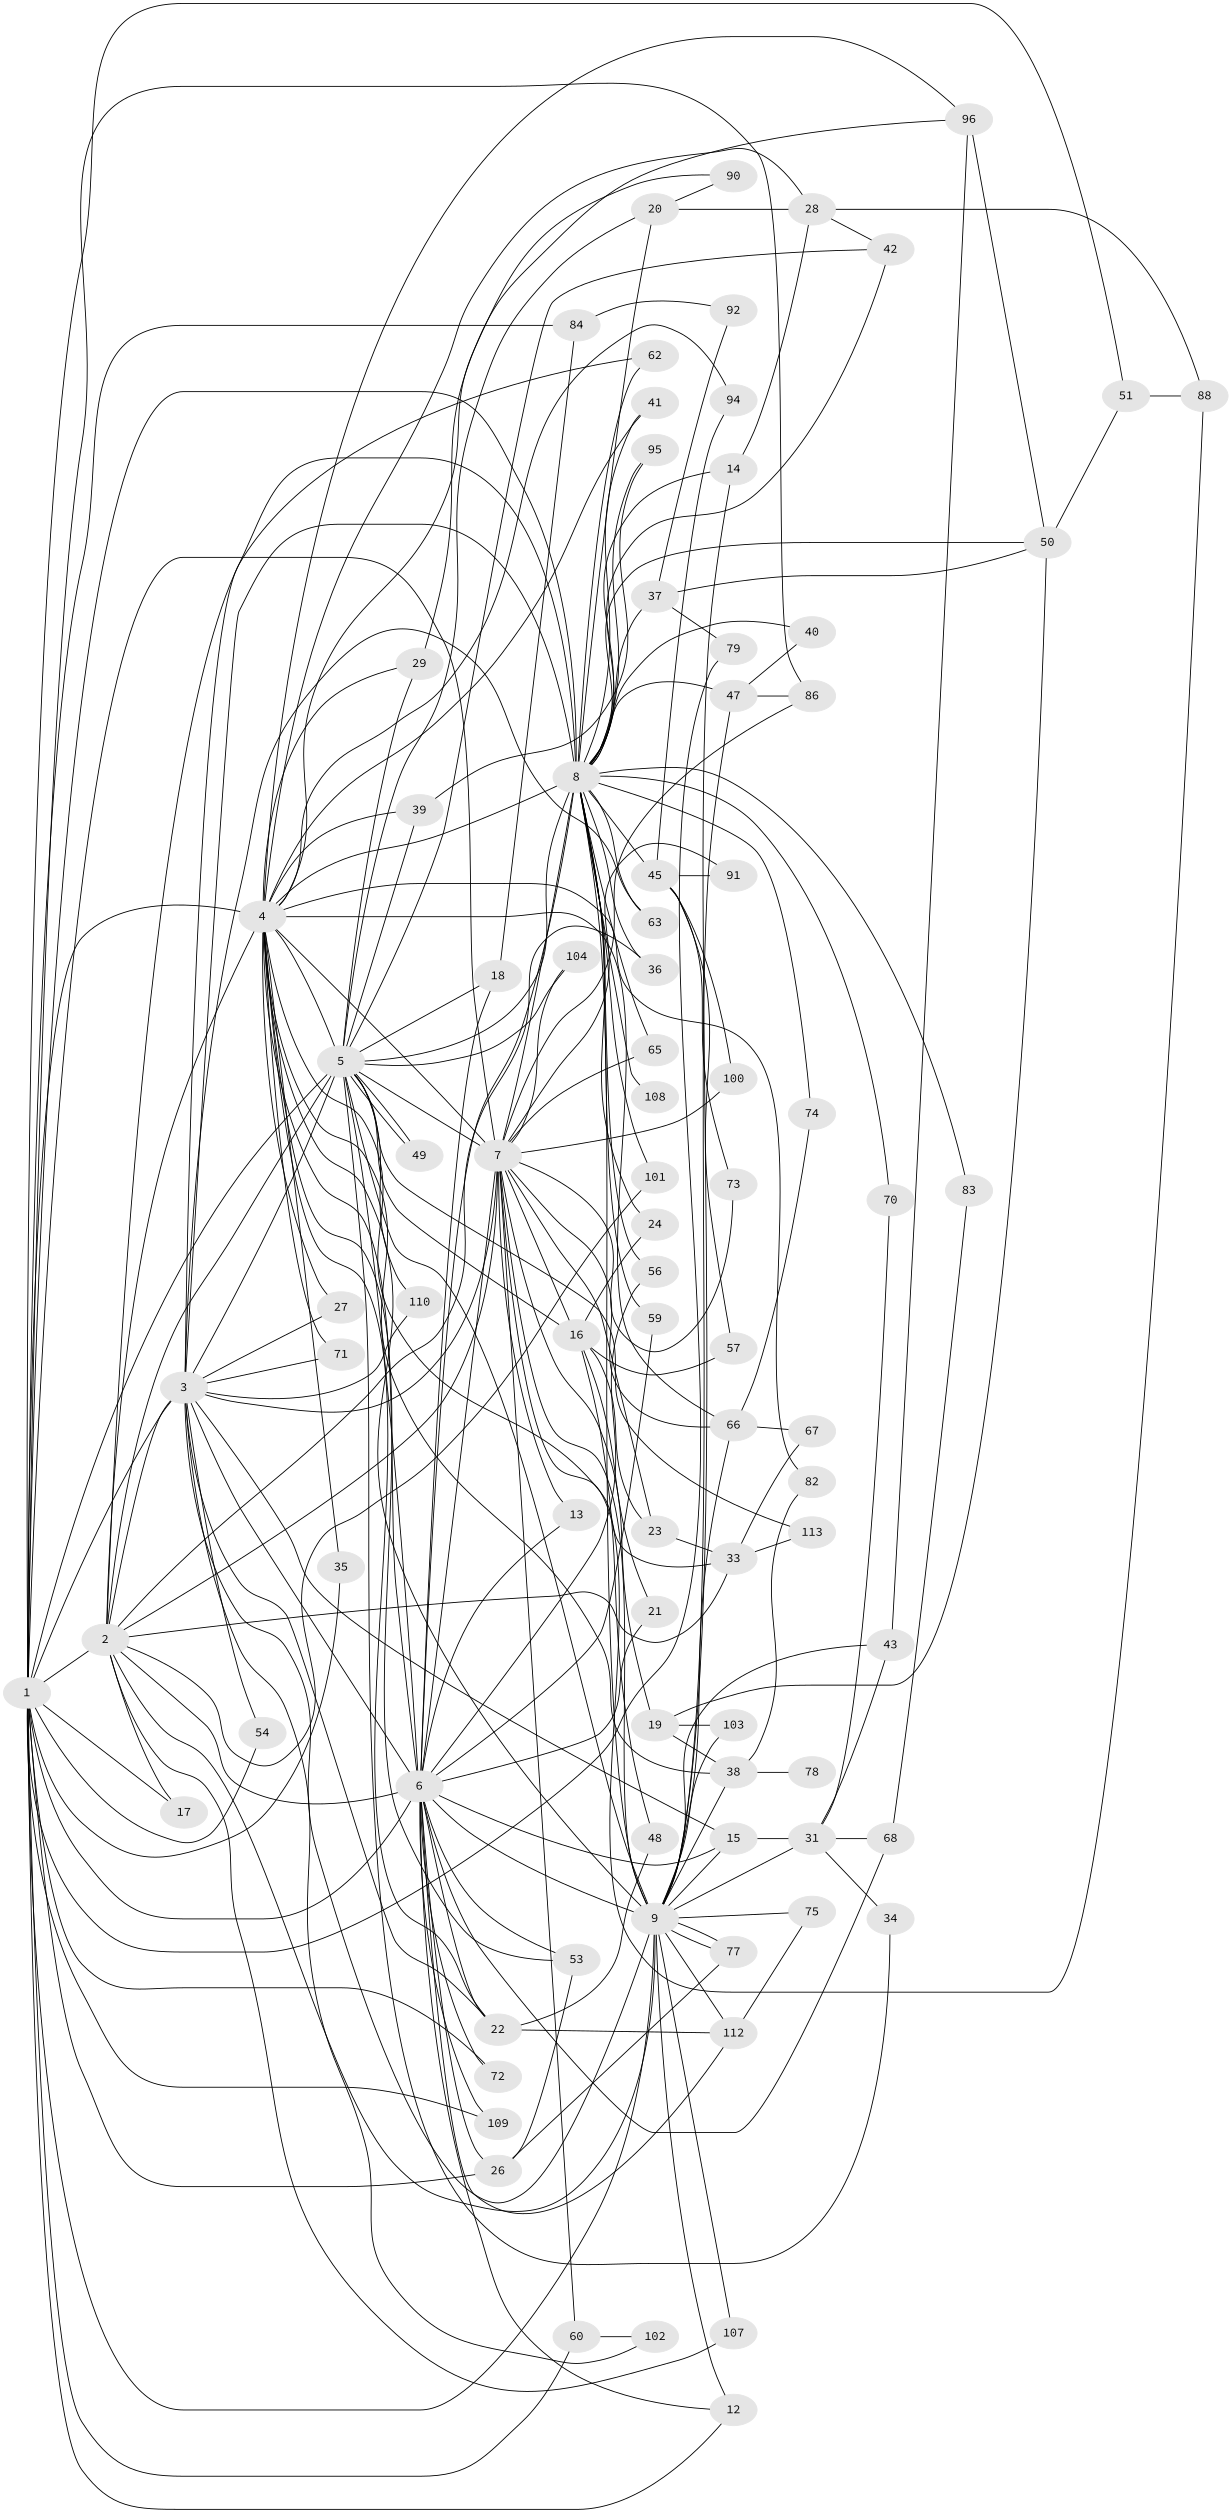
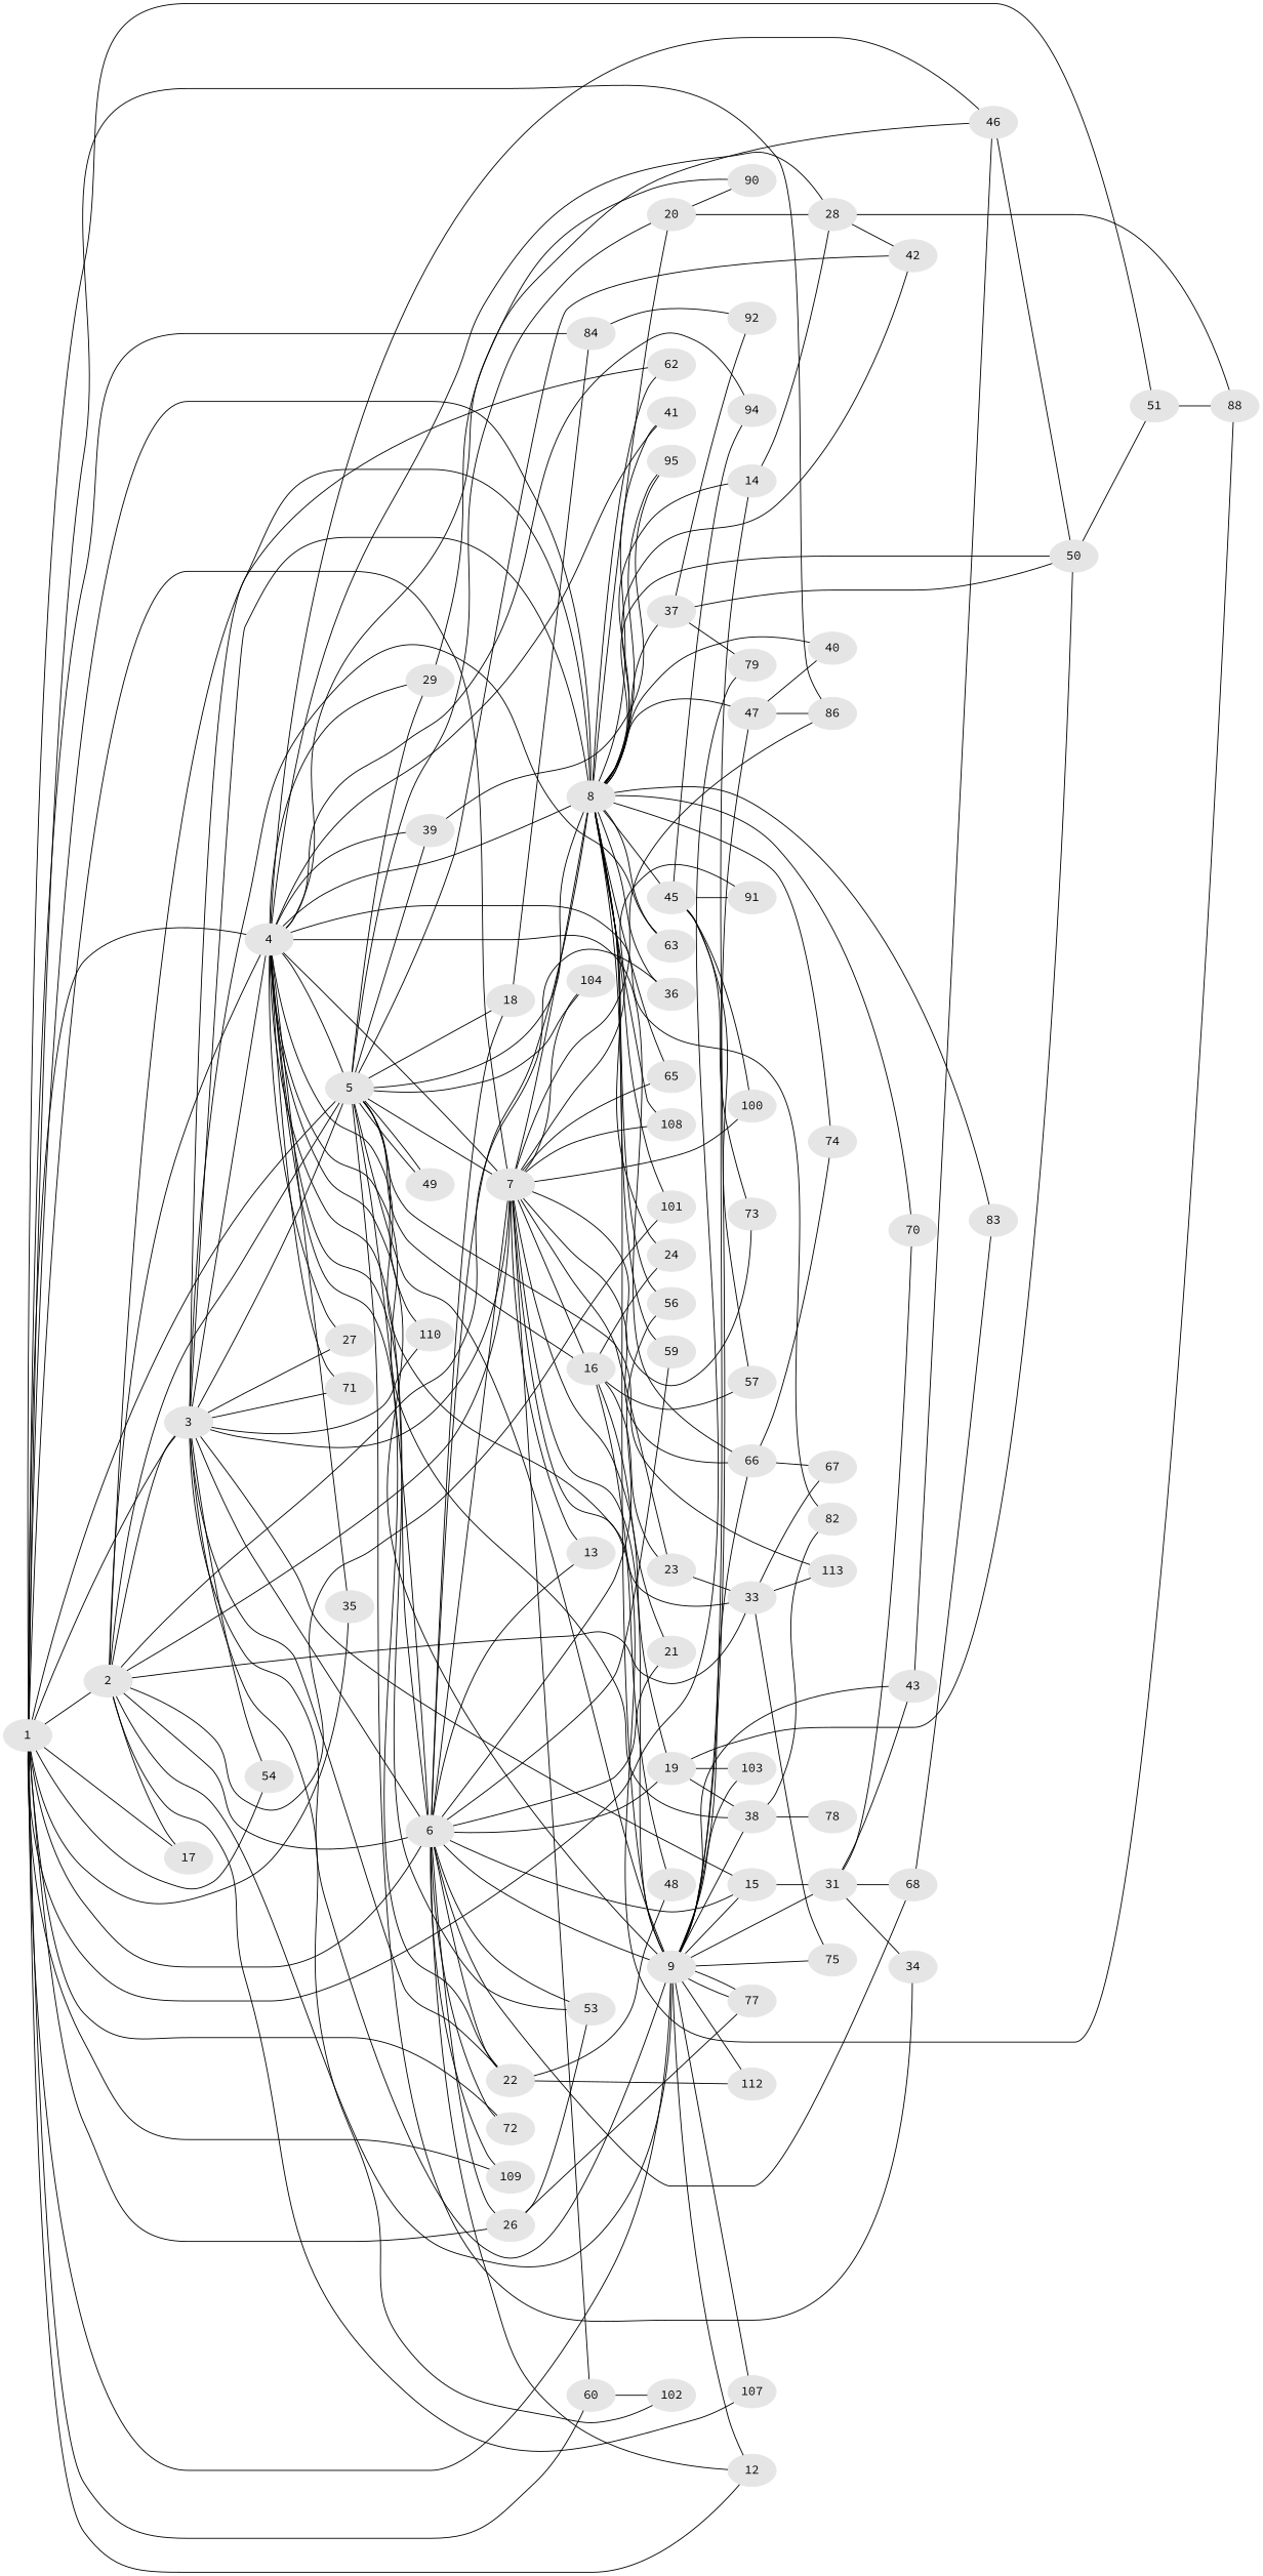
  graph {
    fontname="Source Code Pro"
    rankdir=LR
    node [color=gray90 fontname="Source Code Pro" style=filled]
    edge [fontname="Source Code Pro"]
    1 [super="+85"]
    2 [super="+30"]
    3 [super="+44"]
    4 [super="+11"]
    5 [super="+106"]
    6 [super="+96"]
    7 [super="+89"]
    8 [super="+10"]
    9 [super="+25"]
    12
    17
    26
    35
    51
    54
    60
    72
    79
    84
    86
    109
    33 [super="+61"]
    36
    101
    107
    15 [super="+32"]
    22 [super="+55"]
    27
    62
    63
    71
    102
    110
    28 [super="+80"]
    29
    38 [super="+69"]
    39 [super="+52"]
    41
-   46 [super="+105" label=96]
+   46 [super="+105"]
    53 [super="+99"]
    66 [super="+81"]
    82
    90
    94
    16
    18
    20
    34
    42 [super="+111"]
    49
    104
    113
    13
    19
    21
    56
    59
    68
    23
    65
    73
    88 [super="+93"]
    91
    100
    108
    14
    24
    37 [super="+87"]
    40
    45 [super="+58"]
    47 [super="+98"]
    50 [super="+64"]
    70
    74
    83
    95
    31 [super="+76"]
    43
    75
    77 [super="+97"]
    103
    112
    92
    67
    48
    78
    57
    1 -- 2 [weight=2]
    1 -- 3
    1 -- 4
    1 -- 5
    1 -- 6
    1 -- 7
    1 -- 8 [weight=2]
    1 -- 9
    1 -- 12
    1 -- 17
    1 -- 26
    1 -- 35
    1 -- 51
    1 -- 54
    1 -- 60
    1 -- 72
    1 -- 79
    1 -- 84
    1 -- 86
    1 -- 109
    2 -- 3
    2 -- 4
    2 -- 5
    2 -- 6
    2 -- 7
    2 -- 8 [weight=2]
    2 -- 9
    2 -- 17
    2 -- 33
    2 -- 36
    2 -- 101
    2 -- 107
+   3 -- 4
    3 -- 5 [weight=2]
    3 -- 6
    3 -- 7
    3 -- 8 [weight=2]
    3 -- 9
    3 -- 54
    3 -- 15
    3 -- 22
    3 -- 27
    3 -- 62
    3 -- 63
    3 -- 71
    3 -- 102
    3 -- 110
    4 -- 5
    4 -- 6
    4 -- 7
    4 -- 8 [weight=2]
    4 -- 9 [weight=2]
    4 -- 35
    4 -- 33
    4 -- 22
    4 -- 27
    4 -- 71
    4 -- 28
    4 -- 29
    4 -- 38
    4 -- 39 [weight=2]
    4 -- 41
    4 -- 46
    4 -- 53
    4 -- 66
    4 -- 82
    4 -- 90
    4 -- 94
    5 -- 6
    5 -- 7
    5 -- 8 [weight=2]
    5 -- 9
    5 -- 110
    5 -- 29
    5 -- 39
    5 -- 16
    5 -- 18
    5 -- 20
    5 -- 34
    5 -- 42
    5 -- 49
    5 -- 49
    5 -- 104
    5 -- 113
    6 -- 7
    6 -- 8 [weight=2]
    6 -- 9
    6 -- 12
    6 -- 26
    6 -- 72
    6 -- 109
    6 -- 15
    6 -- 22
    6 -- 53
    6 -- 18
    6 -- 13
-   6 -- 112
+   6 -- 19
    6 -- 21
    6 -- 56
    6 -- 59
    6 -- 68
    7 -- 8 [weight=2]
    7 -- 9
    7 -- 60
    7 -- 86 [weight=2]
    7 -- 66
    7 -- 16
    7 -- 104
    7 -- 13
    7 -- 19
    7 -- 23
    7 -- 65
    7 -- 73
    7 -- 88
    7 -- 91
    7 -- 100
+   7 -- 108
    8 -- 9 [weight=2]
    8 -- 36
    8 -- 101
    8 -- 62
    8 -- 63
    8 -- 41
    8 -- 20
    8 -- 42
    8 -- 56
    8 -- 59
    8 -- 65
    8 -- 108
    8 -- 14
    8 -- 24
    8 -- 37
    8 -- 40
    8 -- 45 [weight=2]
    8 -- 47
    8 -- 50
    8 -- 70
    8 -- 74
    8 -- 83
    8 -- 95
    9 -- 12
    9 -- 107
    9 -- 15
    9 -- 38
    9 -- 66
    9 -- 14
    9 -- 47
    9 -- 31
    9 -- 43
    9 -- 75
    9 -- 77
    9 -- 77
    9 -- 103
    9 -- 112
    26 -- 53
    26 -- 77
    51 -- 88
    60 -- 102
    84 -- 92
    33 -- 113
-   112 -- 75
+   33 -- 75
    33 -- 67
    15 -- 31
    22 -- 112
    22 -- 48
    28 -- 42
    28 -- 88
    29 -- 46
    38 -- 82
    38 -- 78 [weight=2]
    39 -- 95
    46 -- 50
    66 -- 74
    66 -- 67
    16 -- 21
    16 -- 23
    16 -- 24
    16 -- 48
    16 -- 57
    18 -- 84
    20 -- 28
    20 -- 90
    19 -- 38
    19 -- 50
    19 -- 103
    68 -- 83
    23 -- 33
    14 -- 28
    37 -- 79
    37 -- 50
    37 -- 92
    45 -- 94
    45 -- 73
    45 -- 91
    45 -- 100
    45 -- 57
    47 -- 86
    47 -- 40
    50 -- 51
    31 -- 34
    31 -- 68
    31 -- 70
    31 -- 43
    43 -- 46
  }
